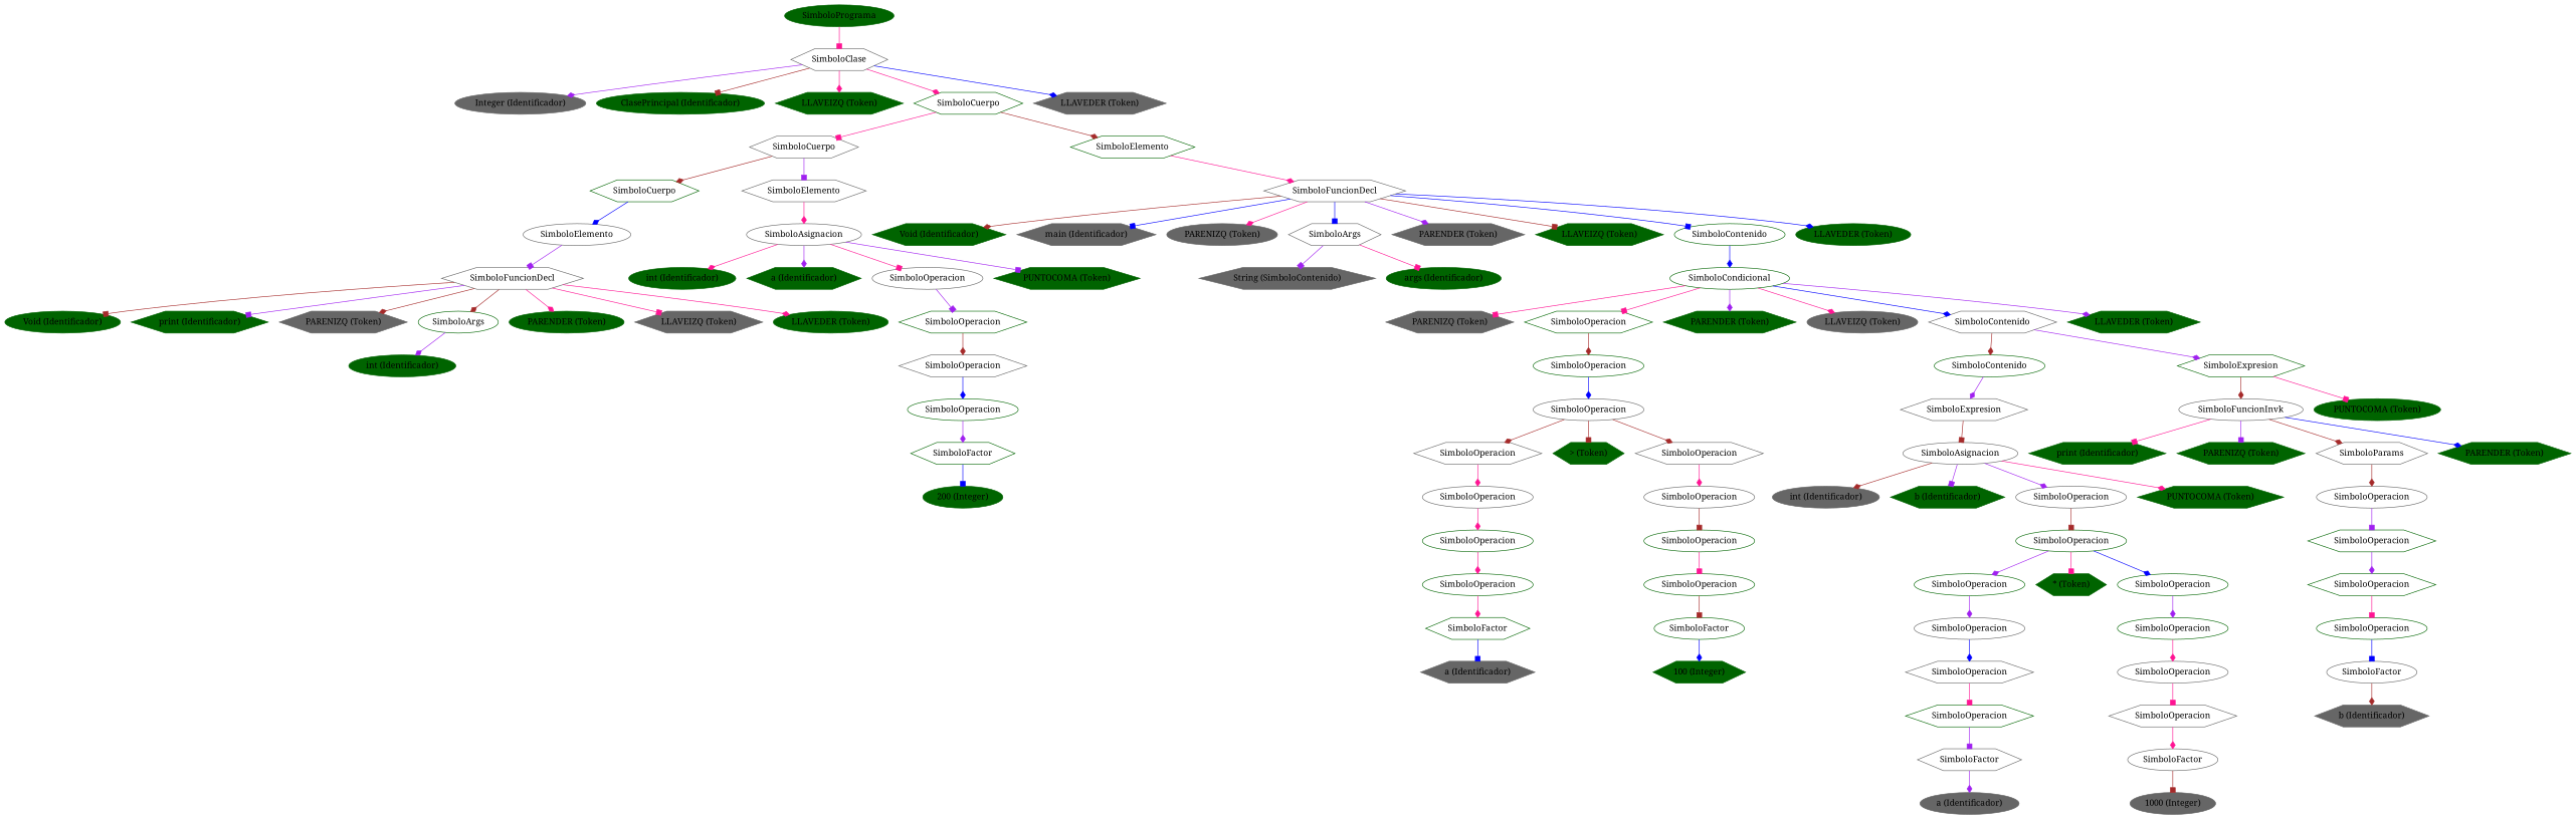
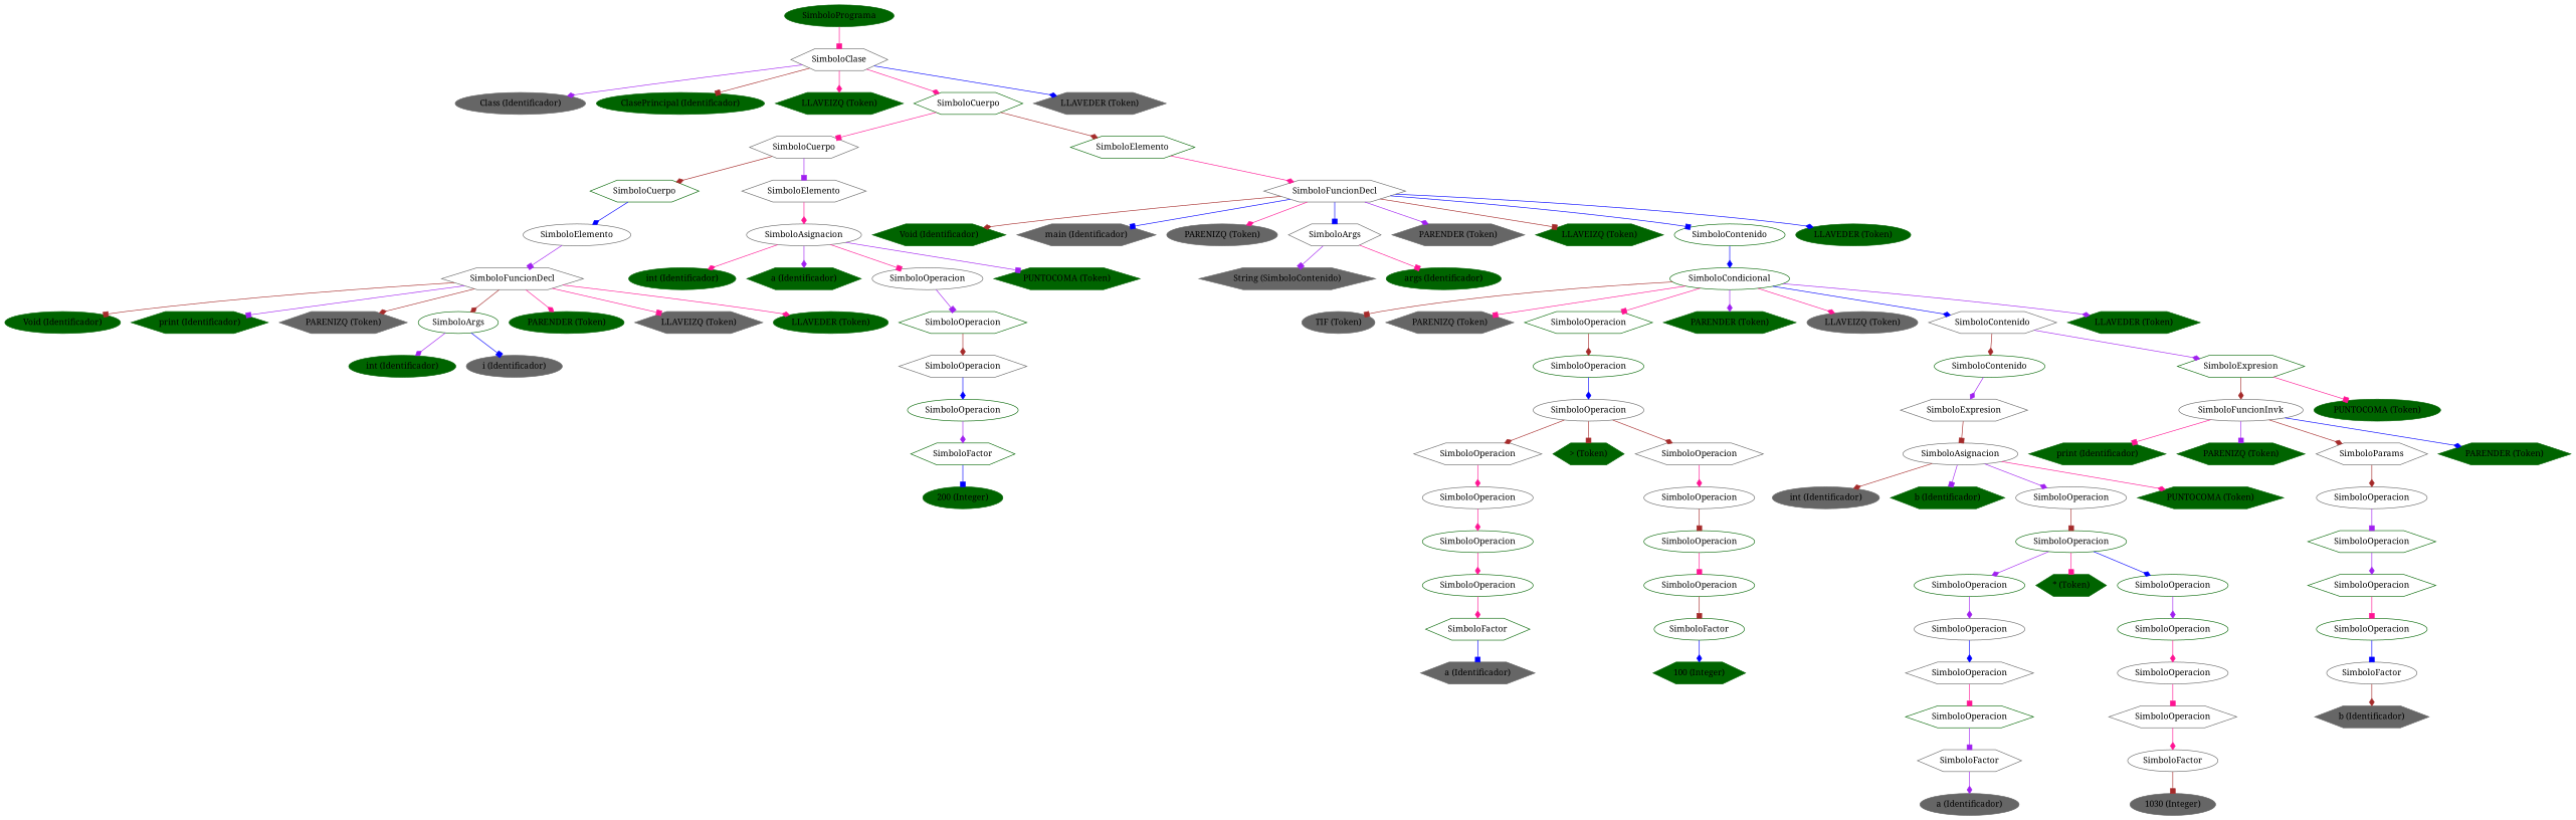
  digraph {
    fontname="Noto Serif"
    node [color=darkgreen fontname="Noto Serif" shape=hexagon]
    edge [arrowhead=diamond color=deeppink fontname="Noto Serif"]
    n1 [label=SimboloPrograma shape=ellipse style=filled]
    n2 [color=gray40 label=SimboloClase]
-   n3 [color=gray40 label="Integer (Identificador)" shape=ellipse style=filled]
+   n3 [color=gray40 label="Class (Identificador)" shape=ellipse style=filled]
    n4 [label="ClasePrincipal (Identificador)" shape=ellipse style=filled]
    n5 [label="LLAVEIZQ (Token)" style=filled]
    n6 [label=SimboloCuerpo]
    n7 [color=gray40 label="LLAVEDER (Token)" style=filled]
    n8 [color=gray40 label=SimboloCuerpo]
    n9 [label=SimboloElemento]
    n10 [label=SimboloCuerpo]
    n11 [color=gray40 label=SimboloElemento]
    n12 [color=gray40 label=SimboloFuncionDecl]
    n13 [color=gray40 label=SimboloElemento shape=ellipse]
    n14 [color=gray40 label=SimboloAsignacion shape=ellipse]
    n15 [color=gray40 label=SimboloFuncionDecl]
    n16 [label="Void (Identificador)" shape=ellipse style=filled]
    n17 [label="print (Identificador)" style=filled]
    n18 [color=gray40 label="PARENIZQ (Token)" style=filled]
    n19 [label=SimboloArgs shape=ellipse]
    n20 [label="PARENDER (Token)" shape=ellipse style=filled]
    n21 [color=gray40 label="LLAVEIZQ (Token)" style=filled]
    n22 [label="LLAVEDER (Token)" shape=ellipse style=filled]
    n23 [label="int (Identificador)" shape=ellipse style=filled]
+   n24 [color=gray40 label="i (Identificador)" shape=ellipse style=filled]
    n25 [label="int (Identificador)" shape=ellipse style=filled]
    n26 [label="a (Identificador)" style=filled]
    n27 [color=gray40 label=SimboloOperacion shape=ellipse]
    n28 [label="PUNTOCOMA (Token)" style=filled]
    n29 [label=SimboloOperacion]
    n30 [color=gray40 label=SimboloOperacion]
    n31 [label=SimboloOperacion shape=ellipse]
    n32 [label=SimboloFactor]
    n33 [label="200 (Integer)" shape=ellipse style=filled]
    n34 [label="Void (Identificador)" style=filled]
    n35 [color=gray40 label="main (Identificador)" style=filled]
    n36 [color=gray40 label="PARENIZQ (Token)" shape=ellipse style=filled]
    n37 [color=gray40 label=SimboloArgs]
    n38 [color=gray40 label="PARENDER (Token)" style=filled]
    n39 [label="LLAVEIZQ (Token)" style=filled]
    n40 [label=SimboloContenido shape=ellipse]
    n41 [label="LLAVEDER (Token)" shape=ellipse style=filled]
    n42 [color=gray40 label="String (SimboloContenido)" style=filled]
    n43 [label="args (Identificador)" shape=ellipse style=filled]
    n44 [label=SimboloCondicional shape=ellipse]
+   n45 [color=gray40 label="TIF (Token)" shape=ellipse style=filled]
    n46 [color=gray40 label="PARENIZQ (Token)" style=filled]
    n47 [label=SimboloOperacion]
    n48 [label="PARENDER (Token)" style=filled]
    n49 [color=gray40 label="LLAVEIZQ (Token)" shape=ellipse style=filled]
    n50 [color=gray40 label=SimboloContenido]
    n51 [label="LLAVEDER (Token)" style=filled]
    n52 [label=SimboloOperacion shape=ellipse]
    n53 [label=SimboloContenido shape=ellipse]
    n54 [label=SimboloExpresion]
    n55 [color=gray40 label=SimboloOperacion shape=ellipse]
    n56 [color=gray40 label=SimboloOperacion]
    n57 [label="> (Token)" style=filled]
    n58 [color=gray40 label=SimboloOperacion]
    n59 [color=gray40 label=SimboloOperacion shape=ellipse]
    n60 [color=gray40 label=SimboloOperacion shape=ellipse]
    n61 [label=SimboloOperacion shape=ellipse]
    n62 [label=SimboloOperacion shape=ellipse]
    n63 [label=SimboloFactor]
    n64 [color=gray40 label="a (Identificador)" style=filled]
    n65 [label=SimboloOperacion shape=ellipse]
    n66 [label=SimboloOperacion shape=ellipse]
    n67 [label=SimboloFactor shape=ellipse]
    n68 [label="100 (Integer)" style=filled]
    n69 [color=gray40 label=SimboloExpresion]
    n70 [color=gray40 label=SimboloFuncionInvk shape=ellipse]
    n71 [label="PUNTOCOMA (Token)" shape=ellipse style=filled]
    n72 [color=gray40 label=SimboloAsignacion shape=ellipse]
    n73 [color=gray40 label="int (Identificador)" shape=ellipse style=filled]
    n74 [label="b (Identificador)" style=filled]
    n75 [color=gray40 label=SimboloOperacion shape=ellipse]
    n76 [label="PUNTOCOMA (Token)" style=filled]
    n77 [label=SimboloOperacion shape=ellipse]
    n78 [label=SimboloOperacion shape=ellipse]
    n79 [label="* (Token)" style=filled]
    n80 [label=SimboloOperacion shape=ellipse]
    n81 [color=gray40 label=SimboloOperacion shape=ellipse]
    n82 [label=SimboloOperacion shape=ellipse]
    n83 [color=gray40 label=SimboloOperacion]
    n84 [label=SimboloOperacion]
    n85 [color=gray40 label=SimboloFactor]
    n86 [color=gray40 label="a (Identificador)" shape=ellipse style=filled]
    n87 [color=gray40 label=SimboloOperacion shape=ellipse]
    n88 [color=gray40 label=SimboloOperacion]
    n89 [color=gray40 label=SimboloFactor shape=ellipse]
-   n90 [color=gray40 label="1000 (Integer)" shape=ellipse style=filled]
+   n90 [color=gray40 label="1030 (Integer)" shape=ellipse style=filled]
    n91 [label="print (Identificador)" style=filled]
    n92 [label="PARENIZQ (Token)" style=filled]
    n93 [color=gray40 label=SimboloParams]
    n94 [label="PARENDER (Token)" style=filled]
    n95 [color=gray40 label=SimboloOperacion shape=ellipse]
    n96 [label=SimboloOperacion]
    n97 [label=SimboloOperacion]
    n98 [label=SimboloOperacion shape=ellipse]
    n99 [color=gray40 label=SimboloFactor shape=ellipse]
    n100 [color=gray40 label="b (Identificador)" style=filled]
    n1 -> n2 [arrowhead=box]
    n2 -> n3 [color=purple]
    n2 -> n4 [arrowhead=box color=brown]
    n2 -> n5
    n2 -> n6
    n2 -> n7 [color=blue]
    n6 -> n8 [arrowhead=box]
    n6 -> n9 [color=brown]
    n8 -> n10 [color=brown]
    n8 -> n11 [arrowhead=box color=purple]
    n9 -> n12
    n10 -> n13 [color=blue]
    n11 -> n14
    n12 -> n34 [color=brown]
    n12 -> n35 [arrowhead=box color=blue]
    n12 -> n36
    n12 -> n37 [arrowhead=box color=blue]
    n12 -> n38 [color=purple]
    n12 -> n39 [arrowhead=box color=brown]
    n12 -> n40 [arrowhead=box color=blue]
    n12 -> n41 [color=blue]
    n13 -> n15 [arrowhead=box color=purple]
    n14 -> n25
    n14 -> n26 [color=purple]
    n14 -> n27 [arrowhead=box]
    n14 -> n28 [arrowhead=box color=purple]
    n15 -> n16 [arrowhead=box color=brown]
    n15 -> n17 [arrowhead=box color=purple]
    n15 -> n18 [color=brown]
    n15 -> n19 [color=brown]
    n15 -> n20
    n15 -> n21 [arrowhead=box]
    n15 -> n22
    n19 -> n23 [color=purple]
+   n19 -> n24 [arrowhead=box color=blue]
    n27 -> n29 [arrowhead=box color=purple]
    n29 -> n30 [color=brown]
    n30 -> n31 [color=blue]
    n31 -> n32 [color=purple]
    n32 -> n33 [arrowhead=box color=blue]
    n37 -> n42 [arrowhead=box color=purple]
    n37 -> n43 [arrowhead=box]
    n40 -> n44 [color=blue]
+   n44 -> n45 [arrowhead=box color=brown]
    n44 -> n46 [arrowhead=box]
    n44 -> n47 [arrowhead=box]
    n44 -> n48 [color=purple]
    n44 -> n49
    n44 -> n50 [color=blue]
    n44 -> n51 [color=purple]
    n47 -> n52 [color=brown]
    n50 -> n53 [color=brown]
    n50 -> n54 [color=purple]
    n52 -> n55 [color=blue]
    n53 -> n69 [color=purple]
    n54 -> n70 [color=brown]
    n54 -> n71 [arrowhead=box]
    n55 -> n56 [color=brown]
    n55 -> n57 [arrowhead=box color=brown]
    n55 -> n58 [color=brown]
    n56 -> n59
    n58 -> n60
    n59 -> n61
    n60 -> n65 [arrowhead=box color=brown]
    n61 -> n62
    n62 -> n63
    n63 -> n64 [arrowhead=box color=blue]
    n65 -> n66 [arrowhead=box]
    n66 -> n67 [arrowhead=box color=brown]
    n67 -> n68 [color=blue]
    n69 -> n72 [arrowhead=box color=brown]
    n70 -> n91 [arrowhead=box]
    n70 -> n92 [arrowhead=box color=purple]
    n70 -> n93 [color=brown]
    n70 -> n94 [color=blue]
    n72 -> n73 [color=brown]
    n72 -> n74 [arrowhead=box color=purple]
    n72 -> n75 [color=purple]
    n72 -> n76
    n75 -> n77 [arrowhead=box color=brown]
    n77 -> n78 [color=purple]
    n77 -> n79 [arrowhead=box]
    n77 -> n80 [color=blue]
    n78 -> n81 [color=purple]
    n80 -> n82 [color=purple]
    n81 -> n83 [color=blue]
    n82 -> n87
    n83 -> n84 [arrowhead=box]
    n84 -> n85 [arrowhead=box color=purple]
    n85 -> n86 [color=purple]
    n87 -> n88 [arrowhead=box]
    n88 -> n89
    n89 -> n90 [arrowhead=box color=brown]
    n93 -> n95 [color=brown]
    n95 -> n96 [arrowhead=box color=purple]
    n96 -> n97 [color=purple]
    n97 -> n98 [arrowhead=box]
    n98 -> n99 [arrowhead=box color=blue]
    n99 -> n100 [color=brown]
  }
